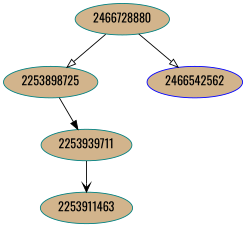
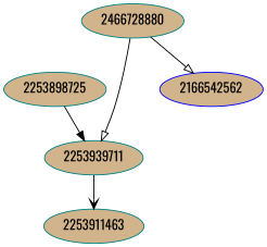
  strict digraph {
    fontname=Oswald
    node [color=teal fillcolor=tan fontname=Oswald style=filled]
    edge [arrowhead=onormal fontname=Oswald]
    2253898725
    2253939711
    2253911463
    2466728880
-   2466542562 [color=blue]
+   2466542562 [color=blue label=2166542562]
    2253898725 -> 2253939711 [arrowhead=normal]
    2253939711 -> 2253911463 [arrowhead=vee]
-   2466728880 -> 2253898725
+   2466728880 -> 2253939711
    2466728880 -> 2466542562
  }
